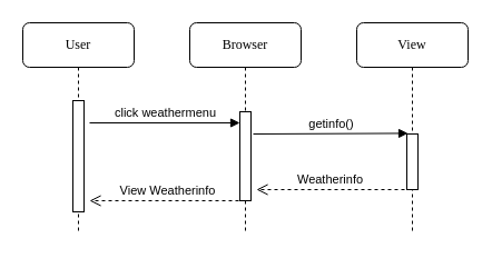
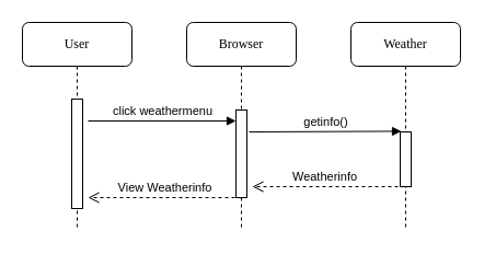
  <mxCell id="0" />
  <mxCell id="1" parent="0" />
  <mxCell id="2" value="Browser" style="shape=umlLifeline;perimeter=lifelinePerimeter;whiteSpace=wrap;html=1;container=1;collapsible=0;recursiveResize=0;outlineConnect=0;rounded=1;shadow=0;comic=0;labelBackgroundColor=none;strokeColor=#000000;strokeWidth=1;fillColor=#FFFFFF;fontFamily=Verdana;fontSize=12;fontColor=#000000;align=center;" parent="1" vertex="1"><mxGeometry x="170" y="20" width="100" height="190" as="geometry" /></mxCell>
  <mxCell id="3" value="" style="html=1;points=[];perimeter=orthogonalPerimeter;" vertex="1" parent="2"><mxGeometry x="45" y="80" width="10" height="80" as="geometry" /></mxCell>
- <mxCell id="4" value="View" style="shape=umlLifeline;perimeter=lifelinePerimeter;whiteSpace=wrap;html=1;container=1;collapsible=0;recursiveResize=0;outlineConnect=0;rounded=1;shadow=0;comic=0;labelBackgroundColor=none;strokeColor=#000000;strokeWidth=1;fillColor=#FFFFFF;fontFamily=Verdana;fontSize=12;fontColor=#000000;align=center;" parent="1" vertex="1"><mxGeometry x="320" y="20" width="100" height="190" as="geometry" /></mxCell>
+ <mxCell id="4" value="Weather" style="shape=umlLifeline;perimeter=lifelinePerimeter;whiteSpace=wrap;html=1;container=1;collapsible=0;recursiveResize=0;outlineConnect=0;rounded=1;shadow=0;comic=0;labelBackgroundColor=none;strokeColor=#000000;strokeWidth=1;fillColor=#FFFFFF;fontFamily=Verdana;fontSize=12;fontColor=#000000;align=center;" parent="1" vertex="1"><mxGeometry x="320" y="20" width="100" height="190" as="geometry" /></mxCell>
  <mxCell id="5" value="" style="html=1;points=[];perimeter=orthogonalPerimeter;" vertex="1" parent="4"><mxGeometry x="45" y="100" width="10" height="50" as="geometry" /></mxCell>
  <mxCell id="6" value="User" style="shape=umlLifeline;perimeter=lifelinePerimeter;whiteSpace=wrap;html=1;container=1;collapsible=0;recursiveResize=0;outlineConnect=0;rounded=1;shadow=0;comic=0;labelBackgroundColor=none;strokeColor=#000000;strokeWidth=1;fillColor=#FFFFFF;fontFamily=Verdana;fontSize=12;fontColor=#000000;align=center;" parent="1" vertex="1"><mxGeometry x="20" y="20" width="100" height="190" as="geometry" /></mxCell>
  <mxCell id="7" value="" style="html=1;points=[];perimeter=orthogonalPerimeter;" vertex="1" parent="6"><mxGeometry x="45" y="70" width="10" height="100" as="geometry" /></mxCell>
  <mxCell id="8" value="click weathermenu" style="html=1;verticalAlign=bottom;endArrow=block;" edge="1" parent="1" target="3"><mxGeometry width="80" relative="1" as="geometry"><mxPoint x="80" y="110" as="sourcePoint" /><mxPoint x="160" y="110" as="targetPoint" /></mxGeometry></mxCell>
  <mxCell id="9" value="getinfo()" style="html=1;verticalAlign=bottom;endArrow=block;entryX=0.1;entryY=-0.012;entryDx=0;entryDy=0;entryPerimeter=0;" edge="1" parent="1" target="5"><mxGeometry width="80" relative="1" as="geometry"><mxPoint x="227" y="120" as="sourcePoint" /><mxPoint x="307" y="120" as="targetPoint" /></mxGeometry></mxCell>
  <mxCell id="10" value="Weatherinfo" style="html=1;verticalAlign=bottom;endArrow=open;dashed=1;endSize=8;entryX=1.5;entryY=0.875;entryDx=0;entryDy=0;entryPerimeter=0;" edge="1" parent="1" target="3"><mxGeometry relative="1" as="geometry"><mxPoint x="363" y="170" as="sourcePoint" /><mxPoint x="283" y="170" as="targetPoint" /></mxGeometry></mxCell>
  <mxCell id="11" value="View Weatherinfo" style="html=1;verticalAlign=bottom;endArrow=open;dashed=1;endSize=8;entryX=1.5;entryY=0.9;entryDx=0;entryDy=0;entryPerimeter=0;" edge="1" parent="1" target="7"><mxGeometry relative="1" as="geometry"><mxPoint x="220" y="180" as="sourcePoint" /><mxPoint x="140" y="180" as="targetPoint" /></mxGeometry></mxCell>
